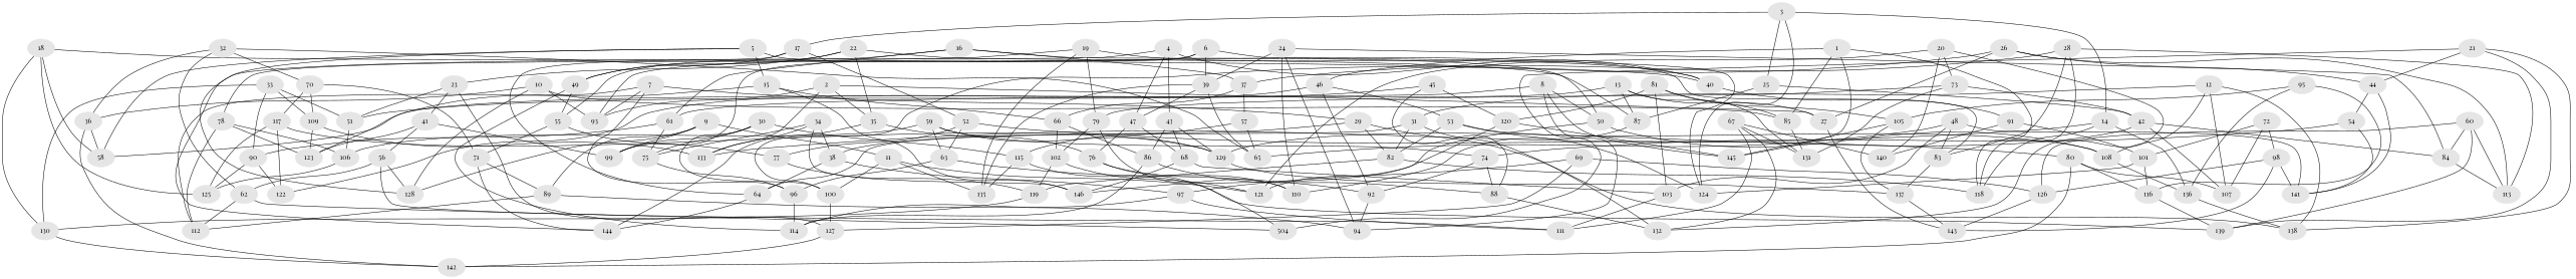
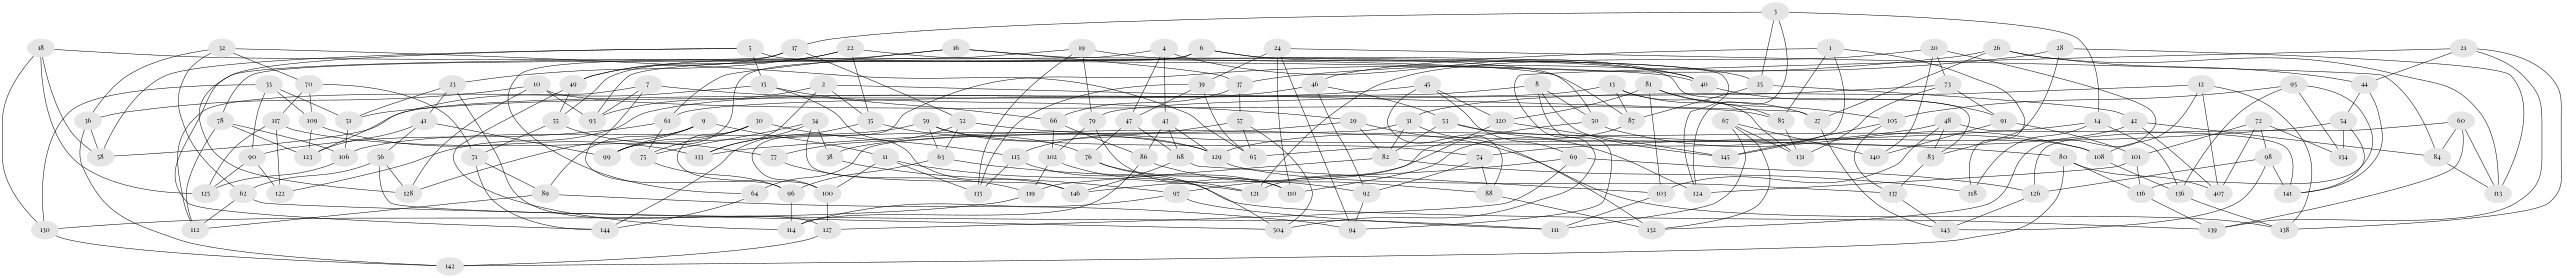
  graph {
    fontname="Playfair Display"
    node [color=gray90 fontname="Playfair Display" style=filled]
    edge [fontname="Playfair Display"]
    1
    46
    85
    118
    145
    122
    53
    92
    131
    2
    27
    35
    93
    133
    143
    144
    76
    3
    14
    17
    25
    124
    136
    49
    52
    64
    87
    42
    4
    40
    43
    47
    91
    129
    68
    86
    5
    15
    58
    83
    128
    66
    123
    146
    137
    6
    78
    99
    112
    106
    7
    29
    96
    138
    38
    82
    114
    8
    50
    61
    94
    108
    75
    90
    9
    11
    89
    100
    121
    135
    10
    36
    142
    127
    12
    31
-   107
+   107 [label=407]
    132
    13
    110
    102
    16
    37
    55
    57
    77
    71
    63
    80
    18
    125
    130
    19
    79
    20
    73
    140
    21
    44
    n100 [label=504]
    139
    54
    141
    22
    23
    41
    51
    56
    24
    39
    84
    65
    113
    26
    28
    97
    119
    30
    115
    32
    62
    70
    109
    117
    33
    34
    111
    101
    103
    88
    74
+   134
    45
    69
    120
    126
    48
    116
    59
    60
    67
    72
    98
    81
    105
    95
    1 -- 46
    1 -- 85
    1 -- 118
    1 -- 145
    46 -- 122
    46 -- 53
    46 -- 92
    85 -- 131
    53 -- 124
    53 -- 82
    53 -- 108
    92 -- 94
    2 -- 27
    2 -- 35
    2 -- 93
    2 -- 133
    27 -- 143
    35 -- 144
    35 -- 76
    76 -- 110
    76 -- n100
    3 -- 14
    3 -- 17
    3 -- 25
    3 -- 124
    14 -- 118
    14 -- 133
    14 -- 136
    17 -- 49
    17 -- 52
    17 -- 64
    25 -- 87
    25 -- 42
    136 -- 138
    49 -- 114
    49 -- 55
    52 -- 77
    52 -- 63
    52 -- 80
    64 -- 144
    87 -- 110
    42 -- 129
    42 -- 107
    42 -- 84
    4 -- 144
    4 -- 40
    4 -- 43
    4 -- 47
    40 -- 91
    43 -- 129
    43 -- 68
    43 -- 86
    47 -- 76
    47 -- 68
    91 -- 140
    91 -- 101
    129 -- 137
    68 -- 146
    68 -- 103
    86 -- 114
    86 -- 88
    5 -- 15
    5 -- 58
    5 -- 83
    5 -- 128
    15 -- 66
    15 -- 123
    15 -- 146
    83 -- 137
    66 -- 86
    66 -- 102
    137 -- 143
-   6 -- 39
+   6 -- 25
    6 -- 124
    6 -- 78
    6 -- 99
    78 -- 123
    78 -- 112
    78 -- 106
    106 -- 125
    7 -- 93
    7 -- 112
    7 -- 29
    7 -- 96
    29 -- 138
    29 -- 38
    29 -- 82
    96 -- 114
-   38 -- 64
    38 -- 97
    82 -- 118
    82 -- 119
    8 -- 145
    8 -- 50
    8 -- 61
    8 -- 94
    50 -- 146
    50 -- 108
    61 -- 75
    61 -- 90
    108 -- 136
    75 -- 96
    90 -- 122
    90 -- 125
    9 -- 128
    9 -- 99
    9 -- 11
    9 -- 89
    11 -- 100
    11 -- 121
    11 -- 135
    89 -- 112
    89 -- 94
    100 -- 127
    10 -- 85
    10 -- 93
    10 -- 128
    10 -- 36
    36 -- 58
    36 -- 142
    127 -- 142
    12 -- 138
    12 -- 108
    12 -- 31
    12 -- 107
    31 -- 64
    31 -- 82
    31 -- 132
    13 -- 131
    13 -- 27
    13 -- 87
    13 -- 58
    102 -- 121
    102 -- 119
    16 -- 50
    16 -- 61
    16 -- 37
    16 -- 55
    37 -- 66
    37 -- 57
    55 -- 77
    55 -- 71
+   57 -- n100
    57 -- 65
    57 -- 115
    77 -- 119
    71 -- 144
    71 -- 89
    63 -- 92
    63 -- 96
    80 -- 142
    80 -- 107
    80 -- 116
    18 -- 40
    18 -- 58
    18 -- 125
    18 -- 130
    130 -- 142
    19 -- 93
    19 -- 40
    19 -- 135
    19 -- 79
    79 -- 110
    79 -- 102
    20 -- 121
    20 -- 132
    20 -- 73
    20 -- 140
    73 -- 131
-   73 -- 42
+   73 -- 91
    73 -- 79
    21 -- 138
    21 -- 44
    21 -- n100
    21 -- 139
    44 -- 54
    44 -- 141
    54 -- 141
    54 -- 74
+   54 -- 134
    22 -- 35
    22 -- 49
    22 -- 87
    22 -- 23
    23 -- 127
    23 -- 41
    23 -- 51
    41 -- 123
    41 -- 99
    41 -- 56
    51 -- 106
    56 -- 128
    56 -- 62
    56 -- 111
    24 -- 94
    24 -- 110
    24 -- 39
    24 -- 84
    39 -- 47
    39 -- 135
    39 -- 65
    84 -- 113
    26 -- 27
    26 -- 100
    26 -- 44
    26 -- 113
-   28 -- 118
    28 -- 83
    28 -- 37
    28 -- 113
    97 -- 114
    97 -- 111
    119 -- 130
    30 -- 99
    30 -- 75
    30 -- 100
    30 -- 115
    115 -- 135
    115 -- 139
    32 -- 36
    32 -- 65
    32 -- 62
    32 -- 70
    62 -- 112
    62 -- n100
    70 -- 71
    70 -- 109
    70 -- 117
    109 -- 133
    109 -- 123
    117 -- 122
    117 -- 129
    117 -- 125
    33 -- 90
    33 -- 130
    33 -- 51
    33 -- 109
    34 -- 133
    34 -- 146
    34 -- 38
    34 -- 75
    101 -- 124
    101 -- 116
    103 -- 111
    88 -- 132
    74 -- 92
    74 -- 88
    45 -- 51
    45 -- 88
+   45 -- 69
    45 -- 120
    69 -- 127
    69 -- 97
    69 -- 126
    120 -- 145
    120 -- 121
    126 -- 143
    48 -- 83
    48 -- 141
    48 -- 65
    48 -- 103
    116 -- 139
    59 -- 129
    59 -- 106
    59 -- 63
    59 -- 74
    60 -- 139
    60 -- 84
    60 -- 113
    60 -- 126
    67 -- 131
    67 -- 132
    67 -- 140
    67 -- 111
    72 -- 107
    72 -- 101
+   72 -- 134
    72 -- 98
    98 -- 143
    98 -- 141
    98 -- 126
    81 -- 85
    81 -- 103
    81 -- 120
    81 -- 105
    105 -- 145
    105 -- 137
    95 -- 136
+   95 -- 134
    95 -- 116
    95 -- 105
  }
